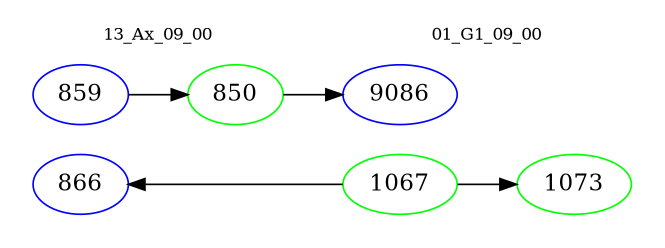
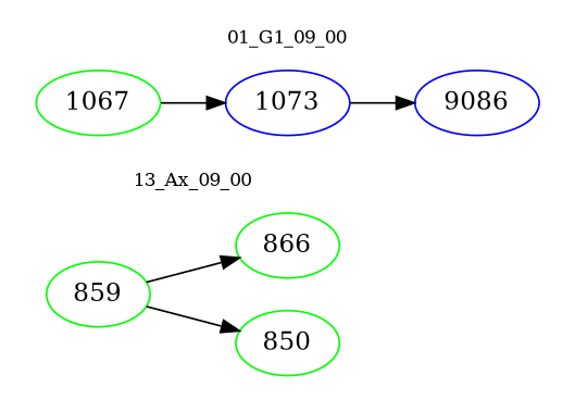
  digraph {
    rankdir=LR
    node [color=blue]
    edge [color=black]
-   n1 [label=859]
+   n1 [color=green label=859]
    n2 [color=green label=850]
-   n3 [label=866]
-   n4 [color=green label=1073]
+   n3 [color=green label=866]
+   n4 [label=1073]
    n5 [color=green label=1067]
    n6 [label=9086]
    subgraph cluster_1 {
      color=white
      fontsize=10
      label="13_Ax_09_00"
      n1
      n2
      n3
    }
    subgraph cluster_2 {
      color=white
      fontsize=10
      label="01_G1_09_00"
      n4
      n5
      n6
    }
    n1 -> n2
-   n5 -> n3
-   n2 -> n6
+   n1 -> n3
+   n4 -> n6
    n5 -> n4
  }
